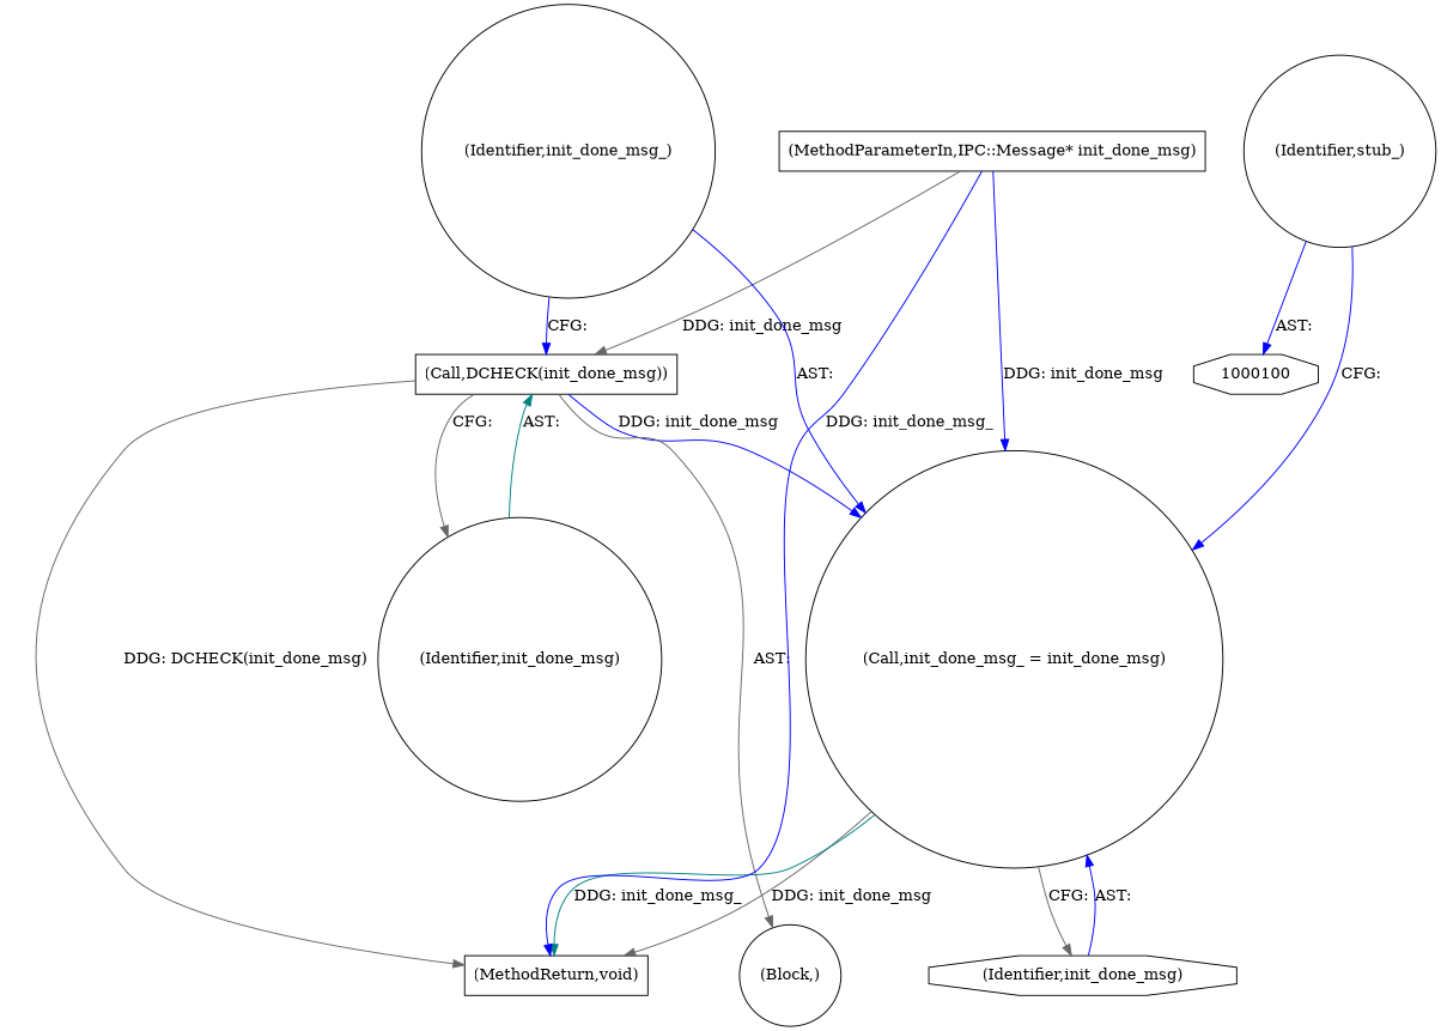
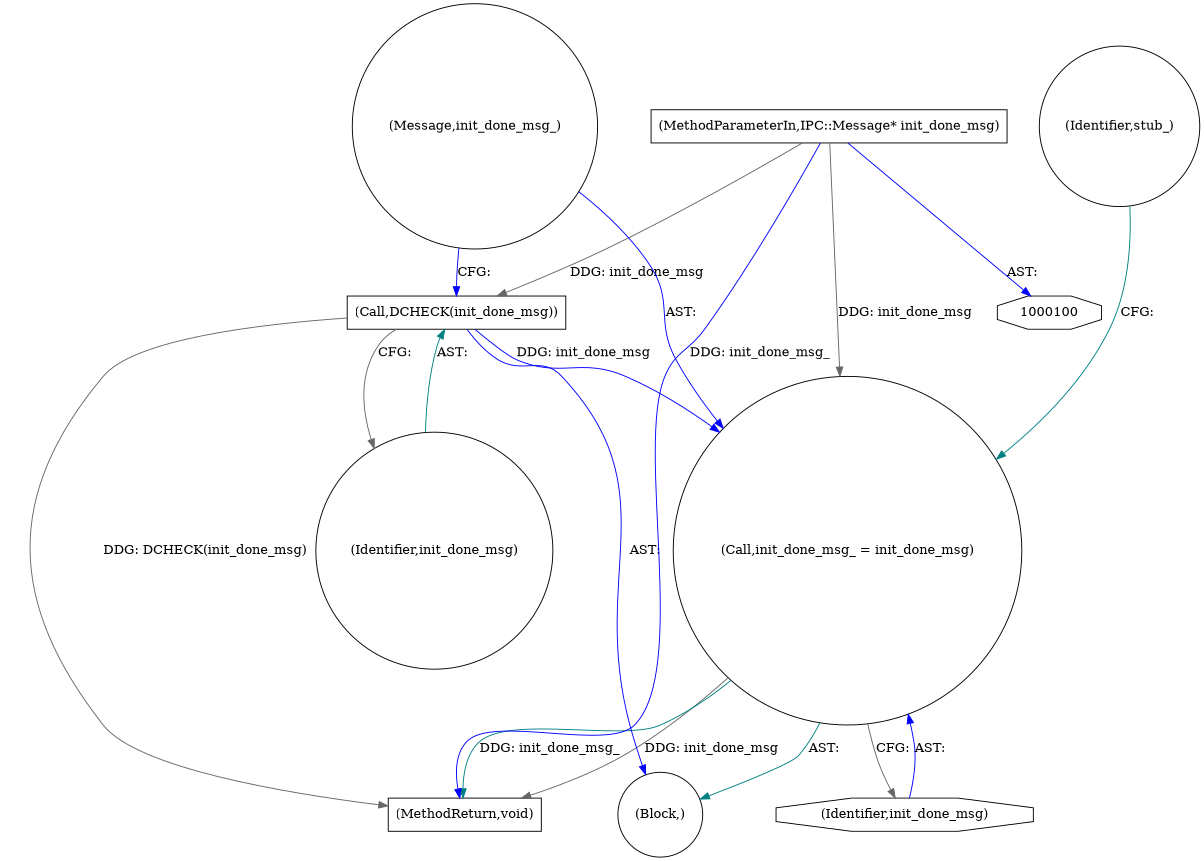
  digraph {
    node [shape=circle]
    edge [color=blue]
    n1 [label="(Call,init_done_msg_ = init_done_msg)"]
    n2 [label="(Block,)"]
    n3 [label="(MethodReturn,void)" shape=box]
    n4 [label="(Identifier,init_done_msg)" shape=octagon]
    n5 [label="(Call,DCHECK(init_done_msg))" shape=box]
    n6 [label="(Identifier,init_done_msg)"]
    n7 [label="(MethodParameterIn,IPC::Message* init_done_msg)" shape=box]
    1000100 [shape=octagon]
-   n9 [label="(Identifier,init_done_msg_)"]
+   n9 [label="(Message,init_done_msg_)"]
    n10 [label="(Identifier,stub_)"]
+   n1 -> n2 [color=teal label="AST: "]
    n1 -> n3 [color=gray40 label="DDG: init_done_msg"]
    n1 -> n3 [color=teal label="DDG: init_done_msg_"]
    n1 -> n4 [color=gray40 label="CFG: "]
    n4 -> n1 [label="AST: "]
    n5 -> n1 [label="DDG: init_done_msg"]
-   n5 -> n2 [color=gray40 label="AST: "]
+   n5 -> n2 [label="AST: "]
    n5 -> n3 [color=gray40 label="DDG: DCHECK(init_done_msg)"]
    n5 -> n6 [color=gray40 label="CFG: "]
    n6 -> n5 [color=teal label="AST: "]
-   n7 -> n1 [label="DDG: init_done_msg"]
+   n7 -> n1 [color=gray40 label="DDG: init_done_msg"]
    n7 -> n3 [label="DDG: init_done_msg_"]
    n7 -> n5 [color=gray40 label="DDG: init_done_msg"]
-   n10 -> 1000100 [label="AST: "]
+   n7 -> 1000100 [label="AST: "]
    n9 -> n1 [label="AST: "]
    n9 -> n5 [label="CFG: "]
-   n10 -> n1 [label="CFG: "]
+   n10 -> n1 [color=teal label="CFG: "]
  }
